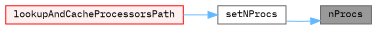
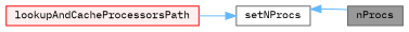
  digraph {
    fontname="IBM Plex Mono"
    rankdir=RL
    node [fontname="IBM Plex Mono" fontsize=10 shape=box style=filled]
    edge [color=steelblue1 dir=back fontname="IBM Plex Mono" fontsize=10 labelfontname=Helvetica labelfontsize=10 style=solid]
    n1 [color=gray40 fillcolor=grey60 fontcolor=black height=0.2 label=nProcs width=0.4]
    n2 [color=grey40 fillcolor=white height=0.2 label=setNProcs width=0.4]
    n3 [color=red fillcolor="#FFF0F0" height=0.2 label=lookupAndCacheProcessorsPath width=0.4]
-   n1 -> n2
+   n2 -> n1
    n2 -> n3
  }
